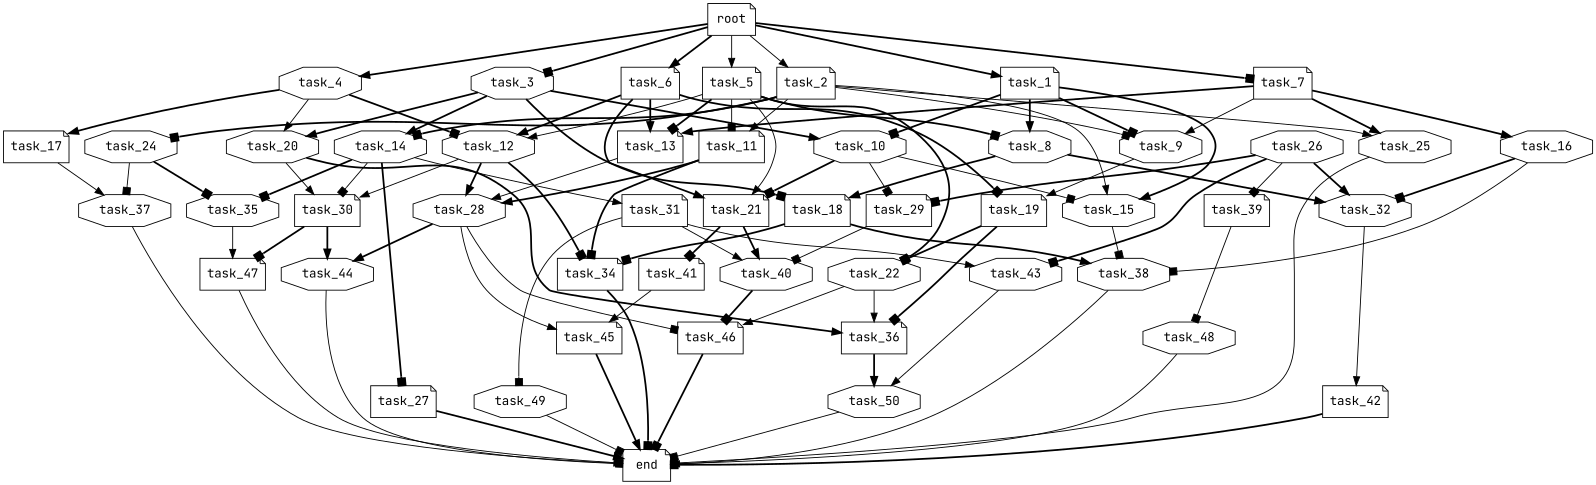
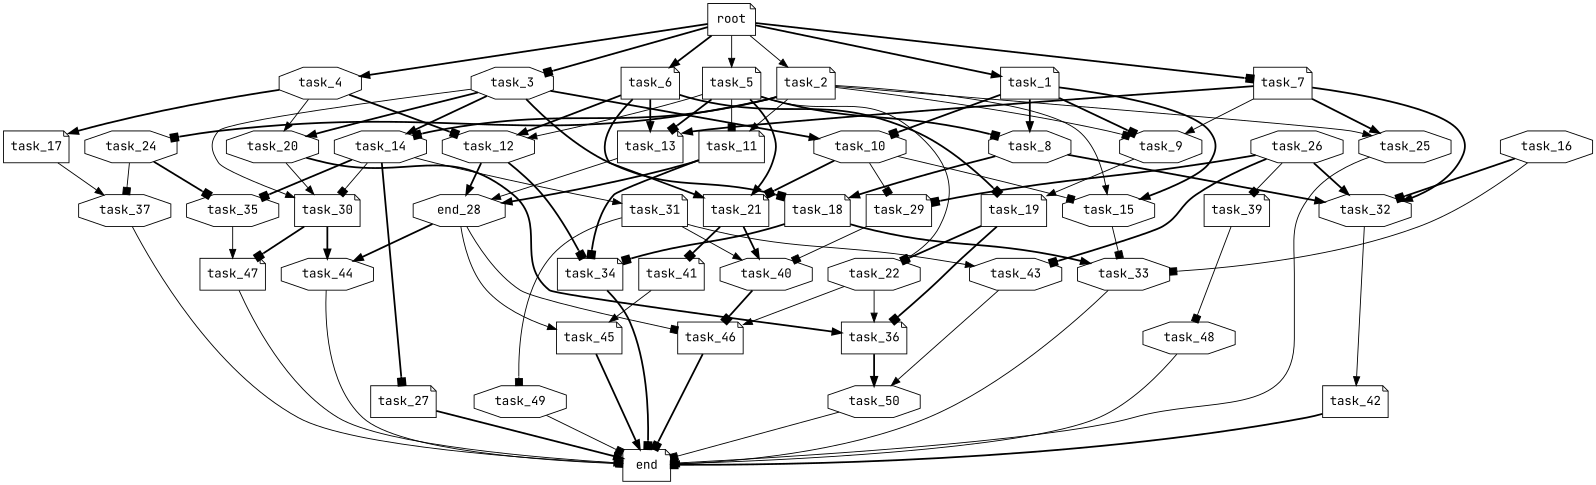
  digraph {
    fontname="JetBrains Mono"
    node [fontname="JetBrains Mono" shape=note]
    edge [arrowhead=normal fontname="JetBrains Mono" style=bold]
    root
    task_1
    task_2
    task_3 [shape=octagon]
    task_4 [shape=octagon]
    task_5
    task_6
    task_7
    task_8 [shape=octagon]
    task_9 [shape=octagon]
    task_10 [shape=octagon]
    task_15 [shape=octagon]
    task_11
    task_14 [shape=octagon]
    task_24 [shape=octagon]
    task_25 [shape=octagon]
    task_18
    task_20 [shape=octagon]
    task_12 [shape=octagon]
    task_17
    task_13
    task_21
    task_22 [shape=octagon]
    task_19
    task_16 [shape=octagon]
    task_32 [shape=octagon]
    task_29
-   task_33 [shape=octagon label=task_38]
-   task_28 [shape=octagon]
+   task_33 [shape=octagon]
+   task_28 [shape=octagon label=end_28]
    task_34
    task_30
    task_27
    task_31
    task_35 [shape=octagon]
    task_37 [shape=octagon]
    end
    task_36
    task_40 [shape=octagon]
    task_41
    task_46
    task_42
    task_44 [shape=octagon]
    task_45
    task_47
    task_43 [shape=octagon]
    task_49 [shape=octagon]
    task_50 [shape=octagon]
    task_26 [shape=octagon]
    task_39
    task_48 [shape=octagon]
    root -> task_1
    root -> task_2 [style=solid]
    root -> task_3 [arrowhead=box]
    root -> task_4
    root -> task_5 [style=solid]
    root -> task_6
    root -> task_7 [arrowhead=box]
    task_1 -> task_8
    task_1 -> task_9 [arrowhead=box]
    task_1 -> task_10 [arrowhead=box]
    task_1 -> task_15
    task_2 -> task_9 [arrowhead=box style=solid]
    task_2 -> task_15 [style=solid]
    task_2 -> task_11 [style=solid]
    task_2 -> task_14 [arrowhead=box]
    task_2 -> task_24 [arrowhead=box]
    task_2 -> task_25 [style=solid]
    task_3 -> task_10
    task_3 -> task_14
    task_3 -> task_18 [arrowhead=box]
    task_3 -> task_20
    task_4 -> task_20 [style=solid]
    task_4 -> task_12 [arrowhead=box]
    task_4 -> task_17
    task_5 -> task_8 [arrowhead=box]
    task_5 -> task_11 [arrowhead=box style=solid]
    task_5 -> task_12 [style=solid]
    task_5 -> task_13 [arrowhead=box]
-   task_5 -> task_21 [style=solid]
-   task_5 -> task_22 [arrowhead=box]
+   task_5 -> task_21
+   task_5 -> task_22 [arrowhead=box style=solid]
    task_6 -> task_12
    task_6 -> task_13
    task_6 -> task_21
    task_6 -> task_19 [arrowhead=box]
    task_7 -> task_9 [style=solid]
    task_7 -> task_25
    task_7 -> task_13
-   task_7 -> task_16
+   task_7 -> task_32
    task_8 -> task_18
    task_8 -> task_32
    task_9 -> task_19 [style=solid]
    task_10 -> task_15 [arrowhead=box style=solid]
    task_10 -> task_21 [arrowhead=box]
    task_10 -> task_29 [arrowhead=box style=solid]
    task_15 -> task_33 [arrowhead=box style=solid]
    task_11 -> task_28
    task_11 -> task_34 [arrowhead=box]
    task_14 -> task_30 [arrowhead=box style=solid]
    task_14 -> task_27 [arrowhead=box]
    task_14 -> task_31 [style=solid]
    task_14 -> task_35 [arrowhead=box]
    task_24 -> task_35 [arrowhead=box]
    task_24 -> task_37 [arrowhead=box style=solid]
    task_25 -> end [arrowhead=box style=solid]
    task_18 -> task_33
    task_18 -> task_34 [arrowhead=box]
    task_20 -> task_30 [style=solid]
    task_20 -> task_36
    task_12 -> task_28
    task_12 -> task_34 [arrowhead=box]
-   task_12 -> task_30 [style=solid]
+   task_3 -> task_30 [style=solid]
    task_17 -> task_37 [style=solid]
    task_13 -> task_28 [style=solid]
    task_21 -> task_40
    task_21 -> task_41 [arrowhead=box]
    task_22 -> task_36 [style=solid]
    task_22 -> task_46 [style=solid]
    task_19 -> task_22 [arrowhead=box]
    task_19 -> task_36 [arrowhead=box]
    task_16 -> task_32 [arrowhead=box]
    task_16 -> task_33 [arrowhead=box style=solid]
    task_32 -> task_42 [style=solid]
    task_29 -> task_40 [arrowhead=box style=solid]
    task_33 -> end [style=solid]
    task_28 -> task_46 [arrowhead=box style=solid]
    task_28 -> task_44
    task_28 -> task_45 [style=solid]
    task_34 -> end [arrowhead=box]
    task_30 -> task_44
    task_30 -> task_47 [arrowhead=box]
    task_27 -> end
    task_31 -> task_40 [style=solid]
    task_31 -> task_43 [style=solid]
    task_31 -> task_49 [arrowhead=box style=solid]
    task_35 -> task_47 [style=solid]
    task_37 -> end [style=solid]
    task_36 -> task_50
    task_40 -> task_46 [arrowhead=box]
    task_41 -> task_45 [style=solid]
    task_46 -> end [arrowhead=box]
    task_42 -> end [arrowhead=box]
    task_44 -> end [arrowhead=box style=solid]
    task_45 -> end
    task_47 -> end [arrowhead=box style=solid]
    task_43 -> task_50 [style=solid]
    task_49 -> end [arrowhead=box style=solid]
    task_50 -> end [arrowhead=box style=solid]
    task_26 -> task_32
    task_26 -> task_29 [arrowhead=box]
    task_26 -> task_43 [arrowhead=box]
    task_26 -> task_39 [arrowhead=box style=solid]
    task_39 -> task_48 [arrowhead=box style=solid]
    task_48 -> end [arrowhead=box style=solid]
  }
